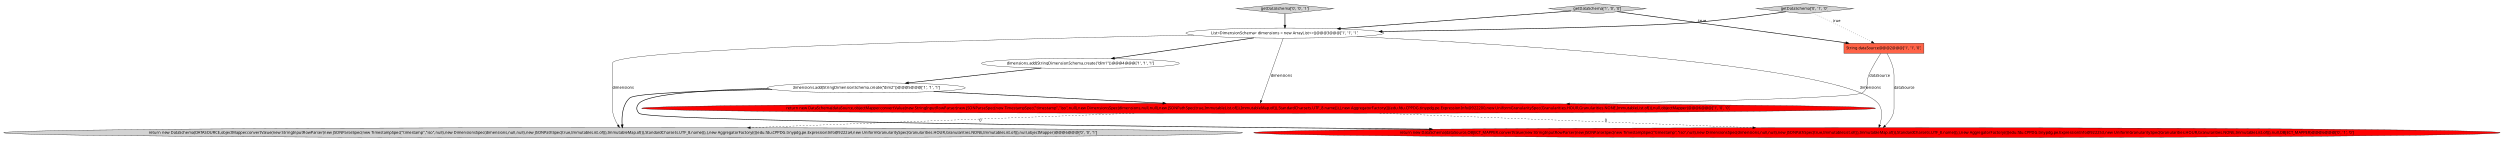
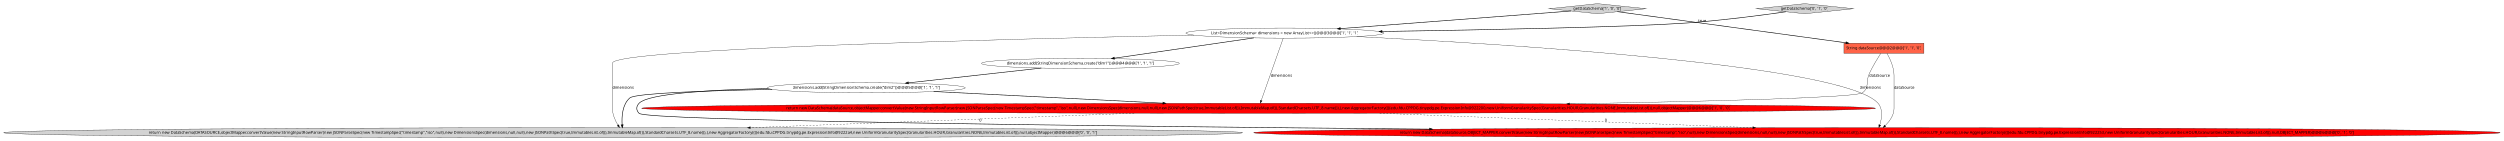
  digraph {
    fontname="Noto Sans"
    node [fillcolor=lightgray fontname="Noto Sans" shape=ellipse style=filled]
    edge [fontname="Noto Sans" style=bold]
    n1 [fillcolor=white label="dimensions.add(StringDimensionSchema.create(\"dim1\"))@@@4@@@['1', '1', '1']"]
    n2 [fillcolor=white label="dimensions.add(StringDimensionSchema.create(\"dim2\"))@@@5@@@['1', '1', '1']"]
    n3 [fillcolor=red label="return new DataSchema(dataSource,objectMapper.convertValue(new StringInputRowParser(new JSONParseSpec(new TimestampSpec(\"timestamp\",\"iso\",null),new DimensionsSpec(dimensions,null,null),new JSONPathSpec(true,ImmutableList.of()),ImmutableMap.of()),StandardCharsets.UTF_8.name()),),new AggregatorFactory((((edu.fdu.CPPDG.tinypdg.pe.ExpressionInfo@922200,new UniformGranularitySpec(Granularities.HOUR,Granularities.NONE,ImmutableList.of()),null,objectMapper)@@@6@@@['1', '0', '0']"]
    n4 [fillcolor=red label="return new DataSchema(dataSource,OBJECT_MAPPER.convertValue(new StringInputRowParser(new JSONParseSpec(new TimestampSpec(\"timestamp\",\"iso\",null),new DimensionsSpec(dimensions,null,null),new JSONPathSpec(true,ImmutableList.of()),ImmutableMap.of()),StandardCharsets.UTF_8.name()),),new AggregatorFactory((((edu.fdu.CPPDG.tinypdg.pe.ExpressionInfo@922253,new UniformGranularitySpec(Granularities.HOUR,Granularities.NONE,ImmutableList.of()),null,OBJECT_MAPPER)@@@6@@@['0', '1', '0']"]
    n5 [label="return new DataSchema(DATASOURCE,objectMapper.convertValue(new StringInputRowParser(new JSONParseSpec(new TimestampSpec(\"timestamp\",\"iso\",null),new DimensionsSpec(dimensions,null,null),new JSONPathSpec(true,ImmutableList.of()),ImmutableMap.of()),StandardCharsets.UTF_8.name()),),new AggregatorFactory((((edu.fdu.CPPDG.tinypdg.pe.ExpressionInfo@9222a4,new UniformGranularitySpec(Granularities.HOUR,Granularities.NONE,ImmutableList.of()),null,objectMapper)@@@6@@@['0', '0', '1']"]
    n6 [label="getDataSchema['0', '1', '0']" shape=diamond]
    n7 [fillcolor=tomato label="String dataSource@@@2@@@['1', '1', '0']" shape=box]
    n8 [fillcolor=white label="List<DimensionSchema> dimensions = new ArrayList<>()@@@3@@@['1', '1', '1']"]
-   n9 [label="getDataSchema['0', '0', '1']" shape=diamond]
    n10 [label="getDataSchema['1', '0', '0']" shape=diamond]
    n1 -> n2
    n2 -> n3
    n2 -> n4
    n2 -> n5
    n3 -> n4 [label=0 style=dashed]
    n3 -> n5 [label=0 style=dashed]
-   n6 -> n7 [label=true style=dotted]
    n6 -> n8
    n7 -> n3 [label=dataSource style=solid]
    n7 -> n4 [label=dataSource style=solid]
    n8 -> n1
    n8 -> n3 [label=dimensions style=solid]
    n8 -> n4 [label=dimensions style=solid]
    n8 -> n5 [label=dimensions style=solid]
-   n9 -> n8
    n10 -> n7 [label=true]
    n10 -> n8
  }
